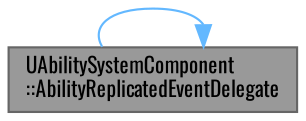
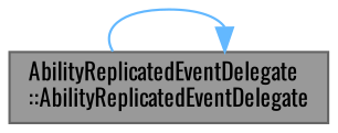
  digraph {
    rankdir=LR
    fontname=Oswald
-   n1 [color=gray40 fillcolor=grey60 fontcolor=black fontname=Oswald fontsize=10 height=0.2 label="UAbilitySystemComponent\l::AbilityReplicatedEventDelegate" shape=box style=filled width=0.4]
+   n1 [color=gray40 fillcolor=grey60 fontcolor=black fontname=Oswald fontsize=10 height=0.2 label="AbilityReplicatedEventDelegate\l::AbilityReplicatedEventDelegate" shape=box style=filled width=0.4]
    n1 -> n1 [color=steelblue1 fontname=Oswald fontsize=10 labelfontname=Helvetica labelfontsize=10 style=solid]
  }
